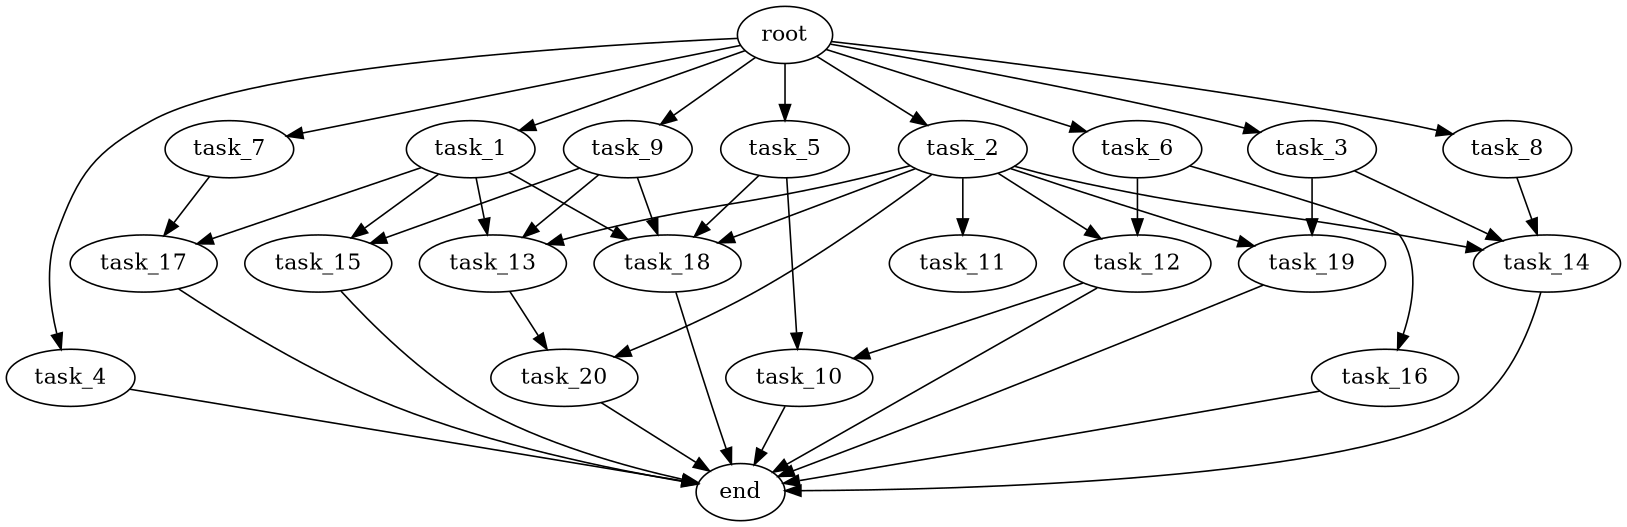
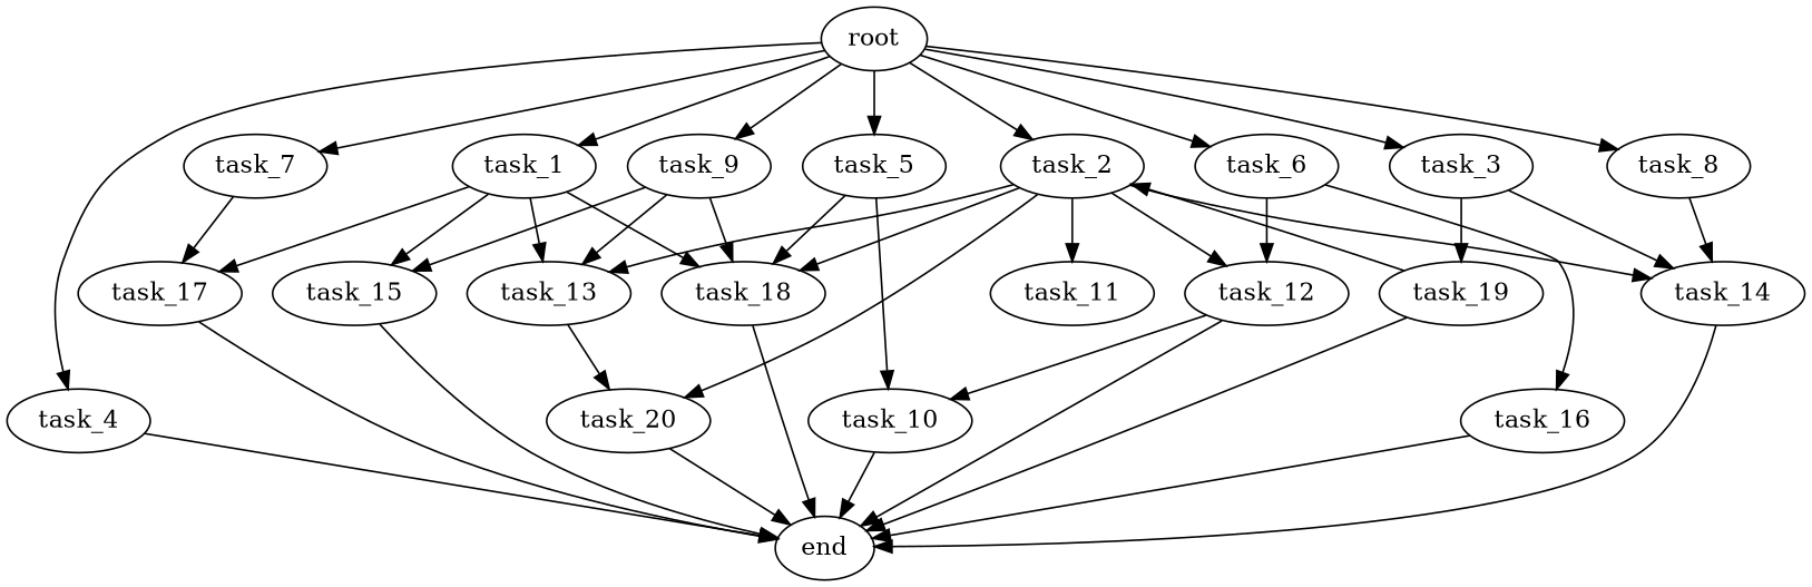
  digraph {
    root
    task_1
    task_2
    task_3
    task_4
    task_5
    task_6
    task_7
    task_8
    task_9
    task_13
    task_15
    task_17
    task_18
    task_11
    task_12
    task_14
    task_19
    task_20
    end
    task_10
    task_16
    root -> task_1
    root -> task_2
    root -> task_3
    root -> task_4
    root -> task_5
    root -> task_6
    root -> task_7
    root -> task_8
    root -> task_9
    task_1 -> task_13
    task_1 -> task_15
    task_1 -> task_17
    task_1 -> task_18
    task_2 -> task_13
    task_2 -> task_18
    task_2 -> task_11
    task_2 -> task_12
    task_2 -> task_14
-   task_2 -> task_19
+   task_19 -> task_2
    task_2 -> task_20
    task_3 -> task_14
    task_3 -> task_19
    task_4 -> end
    task_5 -> task_18
    task_5 -> task_10
    task_6 -> task_12
    task_6 -> task_16
    task_7 -> task_17
    task_8 -> task_14
    task_9 -> task_13
    task_9 -> task_15
    task_9 -> task_18
    task_13 -> task_20
    task_15 -> end
    task_17 -> end
    task_18 -> end
    task_12 -> end
    task_12 -> task_10
    task_14 -> end
    task_19 -> end
    task_20 -> end
    task_10 -> end
    task_16 -> end
  }
